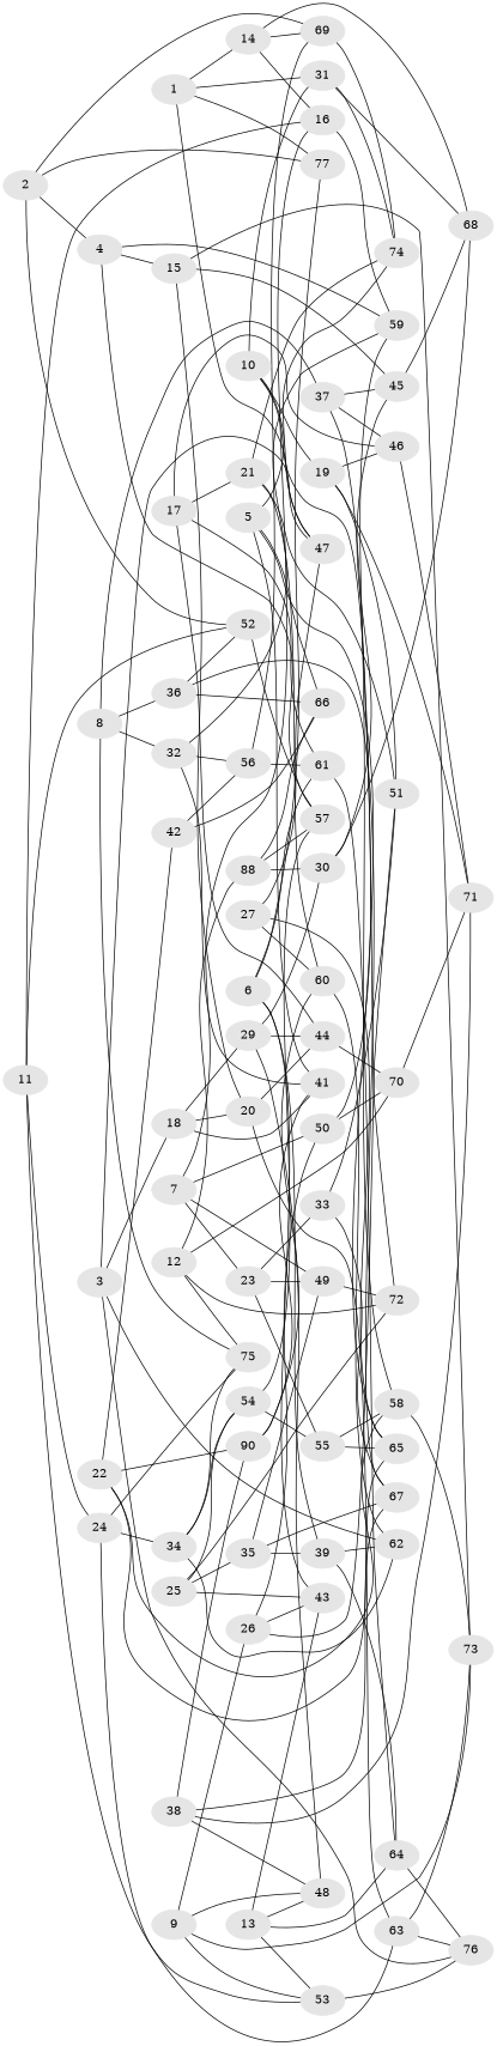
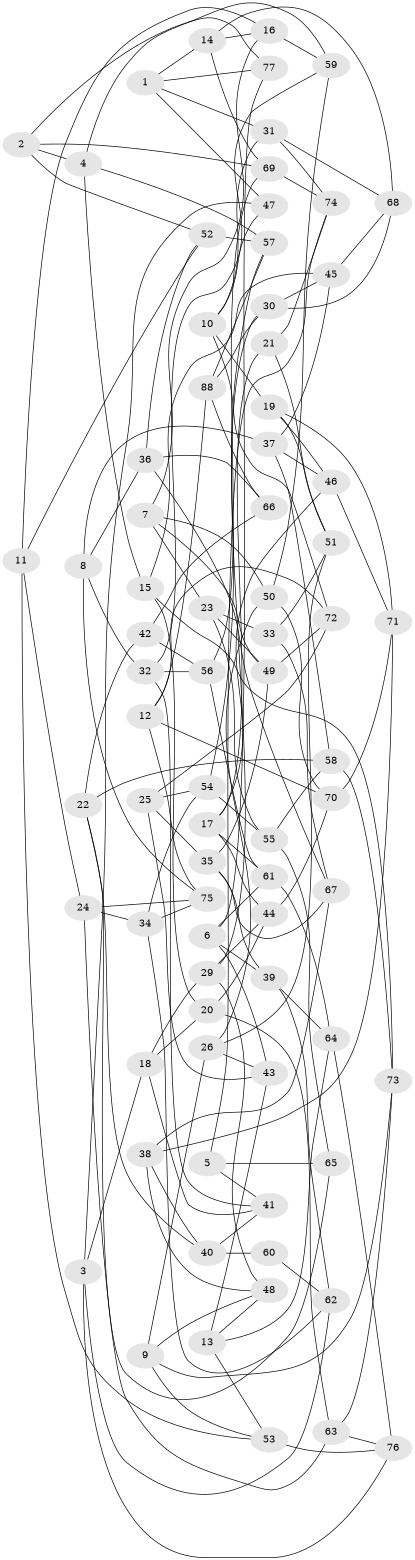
  graph {
    rankdir=LR
    node [color=gray90 style=filled]
    1
    14
    31
    47
    77
    69
    16
    68
    74
    2
    4
    52
    15
    57
    59
    3
    18
    62
    76
    41
    20
    29
    73
    45
    5
    65
    66
    6
    39
    43
    61
    64
    7
    23
    49
    50
    33
    55
    72
    70
    8
    32
    36
    37
    75
    56
    67
    46
    58
    9
    26
    48
    53
    51
    10
    19
    71
    11
    24
    63
    34
    12
    n63 [label=88]
    30
    13
    44
    17
    21
    60
    22
-   40 [label=90]
+   40
    42
    54
    25
    35
-   27
    38
    1 -- 14
    1 -- 31
    1 -- 47
    1 -- 77
    14 -- 69
    14 -- 16
    14 -- 68
    31 -- 68
    31 -- 74
    69 -- 74
    16 -- 59
    2 -- 77
    2 -- 69
    2 -- 4
    2 -- 52
    4 -- 15
    4 -- 57
    4 -- 59
    52 -- 57
    15 -- 20
    15 -- 73
    15 -- 45
    3 -- 47
    3 -- 18
    3 -- 62
    3 -- 76
    18 -- 41
    18 -- 20
    18 -- 29
    20 -- 63
    20 -- 44
    29 -- 48
    29 -- 30
    29 -- 44
    45 -- 68
    5 -- 74
    5 -- 41
    5 -- 65
-   5 -- 66
    6 -- 77
    6 -- 39
    6 -- 43
    6 -- 61
    39 -- 62
    39 -- 64
    61 -- 64
    64 -- 76
    7 -- 16
    7 -- 23
    7 -- 49
    7 -- 50
    23 -- 49
    23 -- 33
    23 -- 55
    49 -- 72
    50 -- 59
    50 -- 70
    33 -- 67
    33 -- 51
    55 -- 65
    55 -- 58
    70 -- 71
    8 -- 32
    8 -- 36
    8 -- 37
    8 -- 75
    32 -- 59
    32 -- 41
    32 -- 56
    36 -- 52
    36 -- 66
    36 -- 67
    37 -- 45
    37 -- 46
    37 -- 58
    56 -- 69
    56 -- 61
    46 -- 71
    58 -- 73
    9 -- 73
    9 -- 26
    9 -- 48
    9 -- 53
    26 -- 43
    26 -- 50
    26 -- 51
    53 -- 76
    10 -- 31
    10 -- 47
    10 -- 72
    10 -- 19
    19 -- 46
    19 -- 51
    19 -- 71
    11 -- 16
    11 -- 52
    11 -- 53
    11 -- 24
    24 -- 75
    24 -- 63
    24 -- 34
    63 -- 76
    63 -- 73
    34 -- 62
    34 -- 75
    34 -- 54
    12 -- 72
    12 -- 70
    12 -- 75
    12 -- n63
    n63 -- 57
    n63 -- 66
    n63 -- 30
    30 -- 68
    30 -- 45
    13 -- 43
    13 -- 64
    13 -- 48
    13 -- 53
    44 -- 70
    17 -- 61
    17 -- 46
    17 -- 44
    17 -- 21
    21 -- 74
    21 -- 51
-   21 -- 60
    60 -- 62
    22 -- 65
    22 -- 58
    22 -- 40
    22 -- 42
    40 -- 41
    40 -- 60
    42 -- 66
    42 -- 56
    54 -- 57
    54 -- 55
    25 -- 43
    25 -- 72
    25 -- 54
    25 -- 35
    35 -- 39
    35 -- 49
    35 -- 67
-   27 -- 47
-   27 -- 65
-   27 -- 60
    38 -- 67
    38 -- 48
    38 -- 71
    38 -- 40
  }
